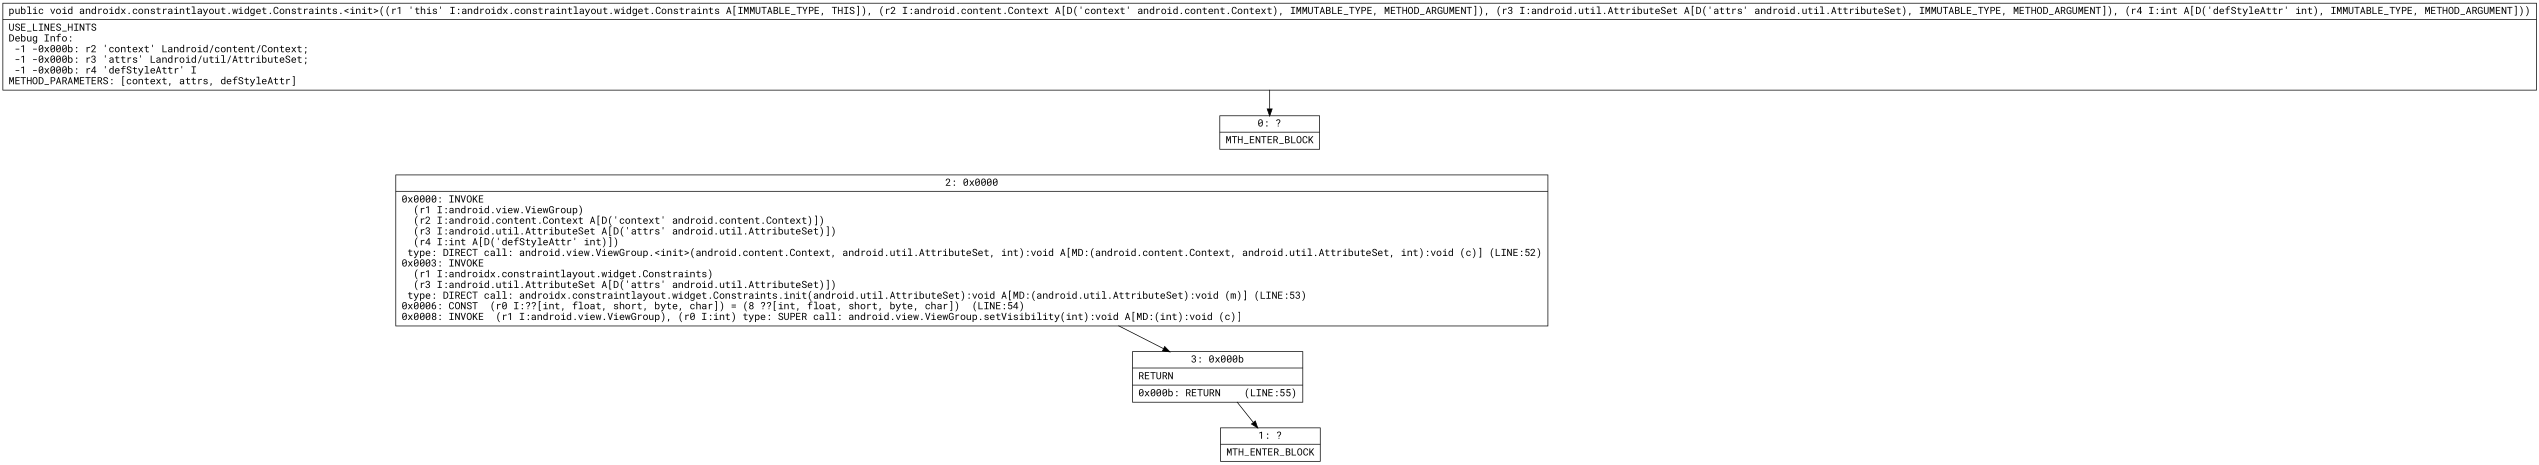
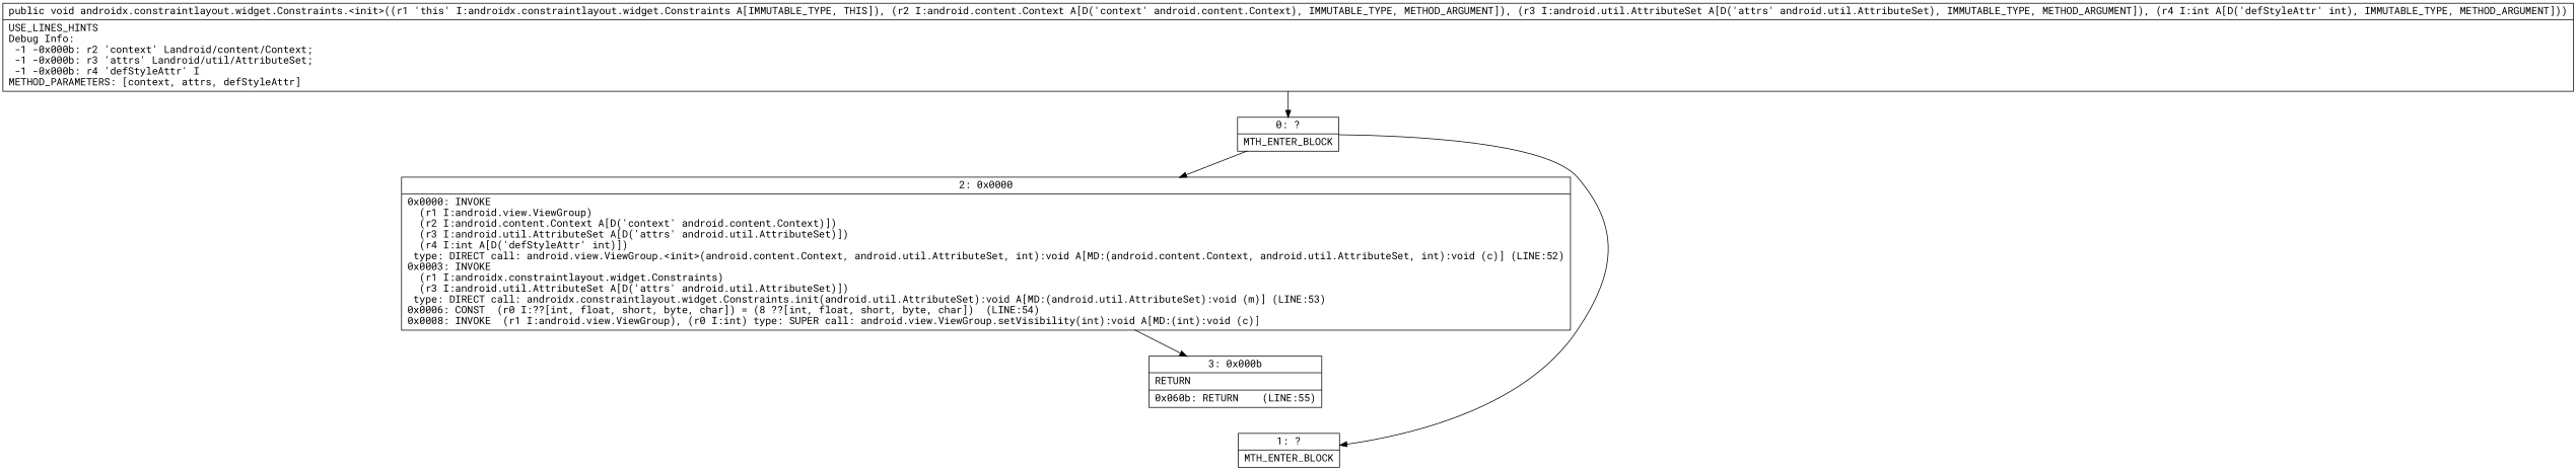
  digraph {
    fontname="Roboto Mono"
    node [fontname="Roboto Mono" shape=record]
    edge [fontname="Roboto Mono"]
    n1 [label="{0\:\ ?|MTH_ENTER_BLOCK\l}"]
    n2 [label="{2\:\ 0x0000|0x0000: INVOKE  \l  (r1 I:android.view.ViewGroup)\l  (r2 I:android.content.Context A[D('context' android.content.Context)])\l  (r3 I:android.util.AttributeSet A[D('attrs' android.util.AttributeSet)])\l  (r4 I:int A[D('defStyleAttr' int)])\l type: DIRECT call: android.view.ViewGroup.\<init\>(android.content.Context, android.util.AttributeSet, int):void A[MD:(android.content.Context, android.util.AttributeSet, int):void (c)] (LINE:52)\l0x0003: INVOKE  \l  (r1 I:androidx.constraintlayout.widget.Constraints)\l  (r3 I:android.util.AttributeSet A[D('attrs' android.util.AttributeSet)])\l type: DIRECT call: androidx.constraintlayout.widget.Constraints.init(android.util.AttributeSet):void A[MD:(android.util.AttributeSet):void (m)] (LINE:53)\l0x0006: CONST  (r0 I:??[int, float, short, byte, char]) = (8 ??[int, float, short, byte, char])  (LINE:54)\l0x0008: INVOKE  (r1 I:android.view.ViewGroup), (r0 I:int) type: SUPER call: android.view.ViewGroup.setVisibility(int):void A[MD:(int):void (c)]\l}"]
-   n3 [label="{3\:\ 0x000b|RETURN\l|0x000b: RETURN    (LINE:55)\l}"]
+   n3 [label="{3\:\ 0x000b|RETURN\l|0x060b: RETURN    (LINE:55)\l}"]
    n4 [label="{1\:\ ?|MTH_ENTER_BLOCK\l}"]
    n5 [label="{public void androidx.constraintlayout.widget.Constraints.\<init\>((r1 'this' I:androidx.constraintlayout.widget.Constraints A[IMMUTABLE_TYPE, THIS]), (r2 I:android.content.Context A[D('context' android.content.Context), IMMUTABLE_TYPE, METHOD_ARGUMENT]), (r3 I:android.util.AttributeSet A[D('attrs' android.util.AttributeSet), IMMUTABLE_TYPE, METHOD_ARGUMENT]), (r4 I:int A[D('defStyleAttr' int), IMMUTABLE_TYPE, METHOD_ARGUMENT]))  | USE_LINES_HINTS\lDebug Info:\l  \-1 \-0x000b: r2 'context' Landroid\/content\/Context;\l  \-1 \-0x000b: r3 'attrs' Landroid\/util\/AttributeSet;\l  \-1 \-0x000b: r4 'defStyleAttr' I\lMETHOD_PARAMETERS: [context, attrs, defStyleAttr]\l}"]
+   n1 -> n2
    n2 -> n3
-   n3 -> n4
+   n1 -> n4
    n5 -> n1
  }
